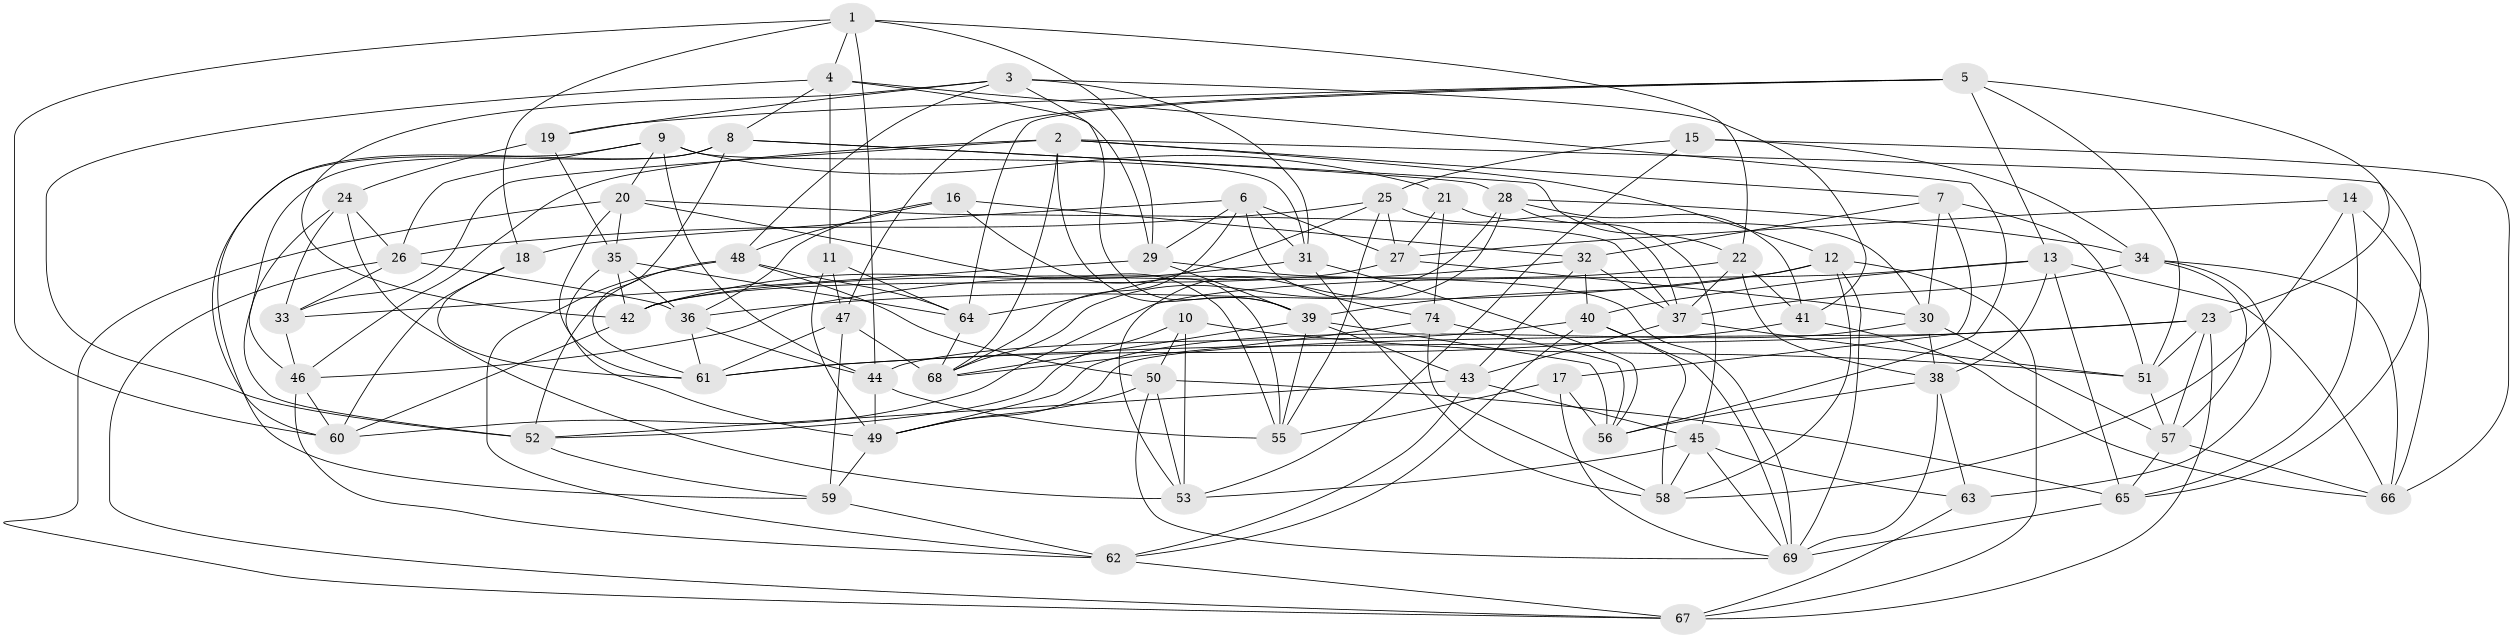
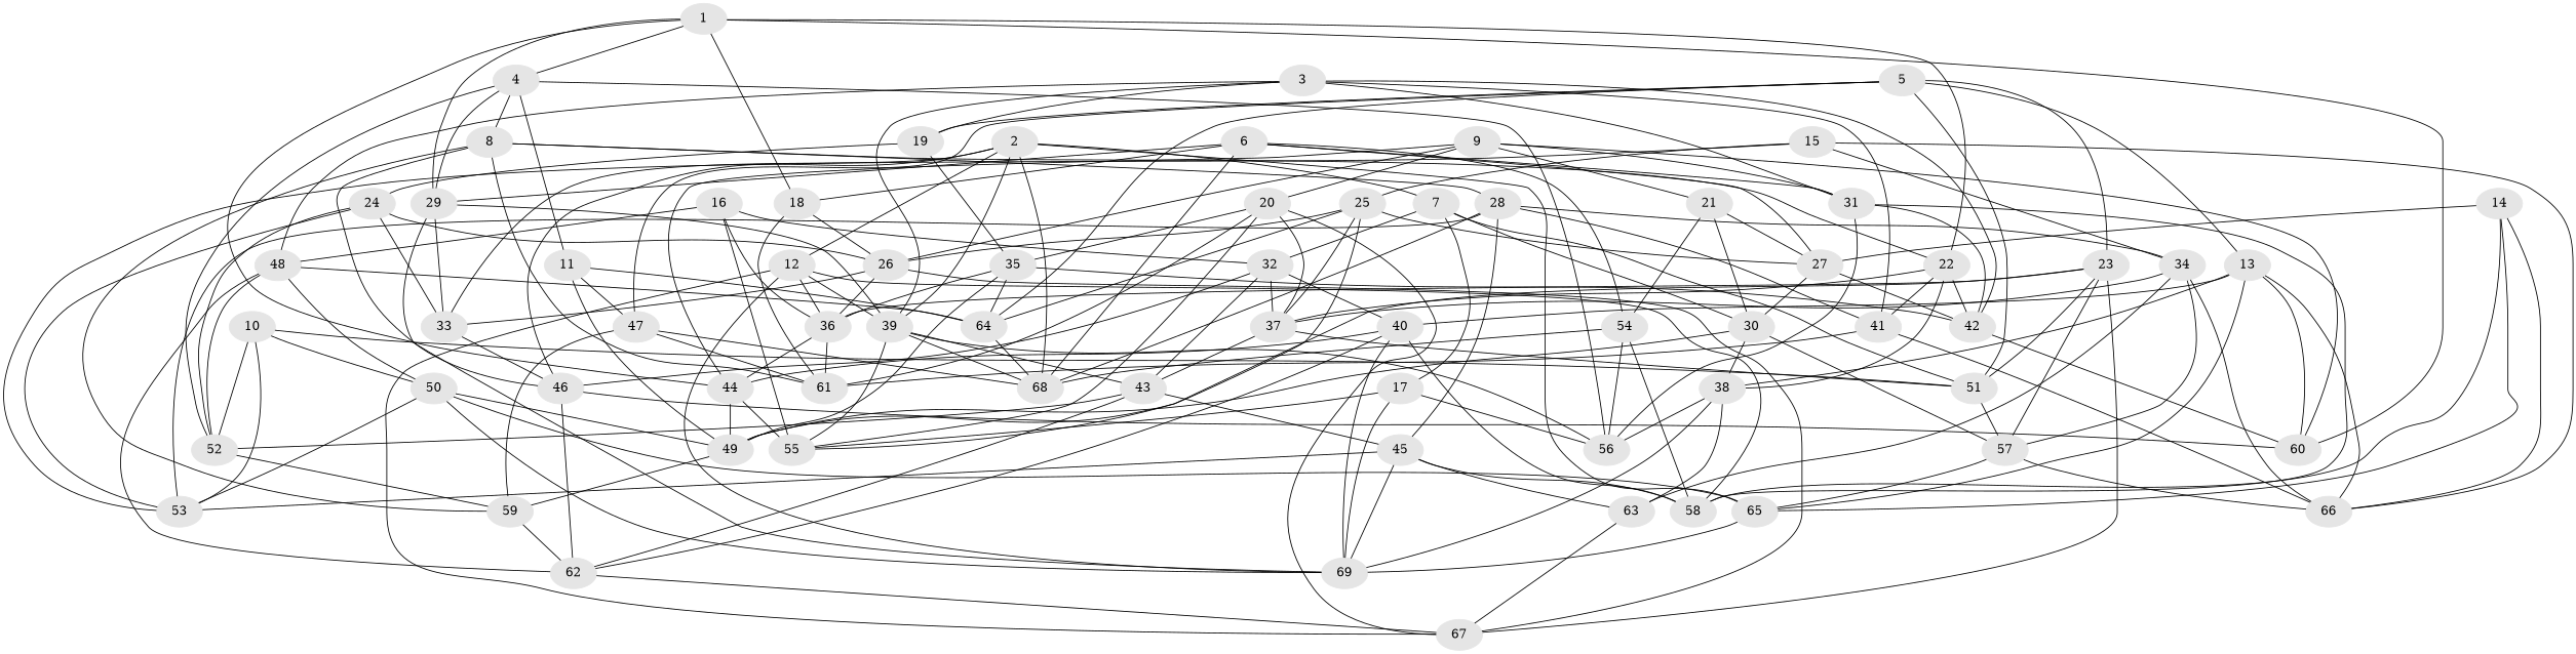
  graph {
    node [color=gray90 style=filled]
    edge [weight=1.0]
    1
    4
    18
    22
    29
    44
    60
    8
    11
    52
    56
    61
    41
    42
    38
    37
    33
    39
    69
    49
    55
    2
    7
    12
    46
    65
    68
    51
    17
    30
    32
    36
    58
    67
    62
    3
    19
    31
    48
    24
    35
    43
    66
    64
    50
    28
    59
    47
    5
    13
    23
    40
    57
    6
    27
-   54 [label=74]
+   54
    53
    34
    45
    9
    20
    21
    26
    10
    63
    14
    15
    25
    16
    1 -- 4
    1 -- 18
    1 -- 22
    1 -- 29
    1 -- 44
    1 -- 60
    4 -- 29
    4 -- 8
    4 -- 11
    4 -- 52
    4 -- 56
-   18 -- 60
+   18 -- 26
    18 -- 61
    22 -- 41
    22 -- 42
    22 -- 38
    22 -- 37
    29 -- 33
    29 -- 39
    29 -- 69
    44 -- 49
    44 -- 55
    8 -- 22
    8 -- 61
    8 -- 46
    8 -- 28
    8 -- 59
    11 -- 49
    11 -- 64
    11 -- 47
    52 -- 59
    41 -- 61
    41 -- 66
    42 -- 60
    38 -- 56
    38 -- 69
    38 -- 63
    37 -- 51
    37 -- 43
    33 -- 46
    39 -- 56
    39 -- 55
    39 -- 68
    39 -- 43
    49 -- 59
    2 -- 33
    2 -- 39
    2 -- 7
    2 -- 12
    2 -- 46
    2 -- 65
    2 -- 68
    7 -- 51
    7 -- 17
    7 -- 30
    7 -- 32
    12 -- 39
    12 -- 69
    12 -- 36
    12 -- 58
    12 -- 67
    46 -- 60
    46 -- 62
    65 -- 69
    51 -- 57
    17 -- 56
    17 -- 69
    17 -- 55
    30 -- 38
    30 -- 49
    30 -- 57
    32 -- 37
    32 -- 46
    32 -- 43
    32 -- 40
    36 -- 44
    36 -- 61
    62 -- 67
    3 -- 41
    3 -- 42
    3 -- 39
    3 -- 19
    3 -- 31
    3 -- 48
    19 -- 24
    19 -- 35
    31 -- 56
    31 -- 42
    31 -- 58
    48 -- 52
    48 -- 62
    48 -- 64
    48 -- 50
    24 -- 52
    24 -- 33 [weight=2.0]
    24 -- 53
    24 -- 26
    35 -- 42
    35 -- 49
    35 -- 36
    35 -- 64
    43 -- 52
    43 -- 62
    43 -- 45
    64 -- 68
    50 -- 69
    50 -- 49
    50 -- 65
    50 -- 53
    28 -- 41
    28 -- 68
    28 -- 53
    28 -- 34
    28 -- 45
    59 -- 62
    47 -- 61 [weight=2.0]
    47 -- 68
    47 -- 59
    5 -- 51
    5 -- 19
    5 -- 64
    5 -- 47
    5 -- 13
    5 -- 23
    13 -- 60
    13 -- 38
    13 -- 65
    13 -- 66
    13 -- 40
-   23 -- 61
+   23 -- 36
    23 -- 49
    23 -- 51
    23 -- 67
    23 -- 57
    40 -- 44
    40 -- 69
    40 -- 58
    40 -- 62
    57 -- 65
    57 -- 66
    6 -- 18
    6 -- 29
    6 -- 68
    6 -- 31
    6 -- 27
    6 -- 54
    27 -- 42
    27 -- 30
    54 -- 56
    54 -- 68 [weight=2.0]
    54 -- 58
    34 -- 37
    34 -- 66
    34 -- 57
    34 -- 63
    45 -- 69
    45 -- 58
    45 -- 53
    45 -- 63
    9 -- 44
    9 -- 60
    9 -- 31
    9 -- 20
    9 -- 21
    9 -- 26
    20 -- 61
    20 -- 37
    20 -- 55
    20 -- 67
    20 -- 35
    21 -- 30
    21 -- 27
    21 -- 54
    26 -- 33
    26 -- 36
    26 -- 67
    10 -- 52
    10 -- 51
    10 -- 50
    10 -- 53
    63 -- 67
    14 -- 65
    14 -- 58
    14 -- 66
    14 -- 27
    15 -- 66
    15 -- 53
    15 -- 34
    15 -- 25
    25 -- 37
    25 -- 55
    25 -- 64
    25 -- 27
    25 -- 26
    16 -- 55
    16 -- 32
    16 -- 36
    16 -- 48
  }
